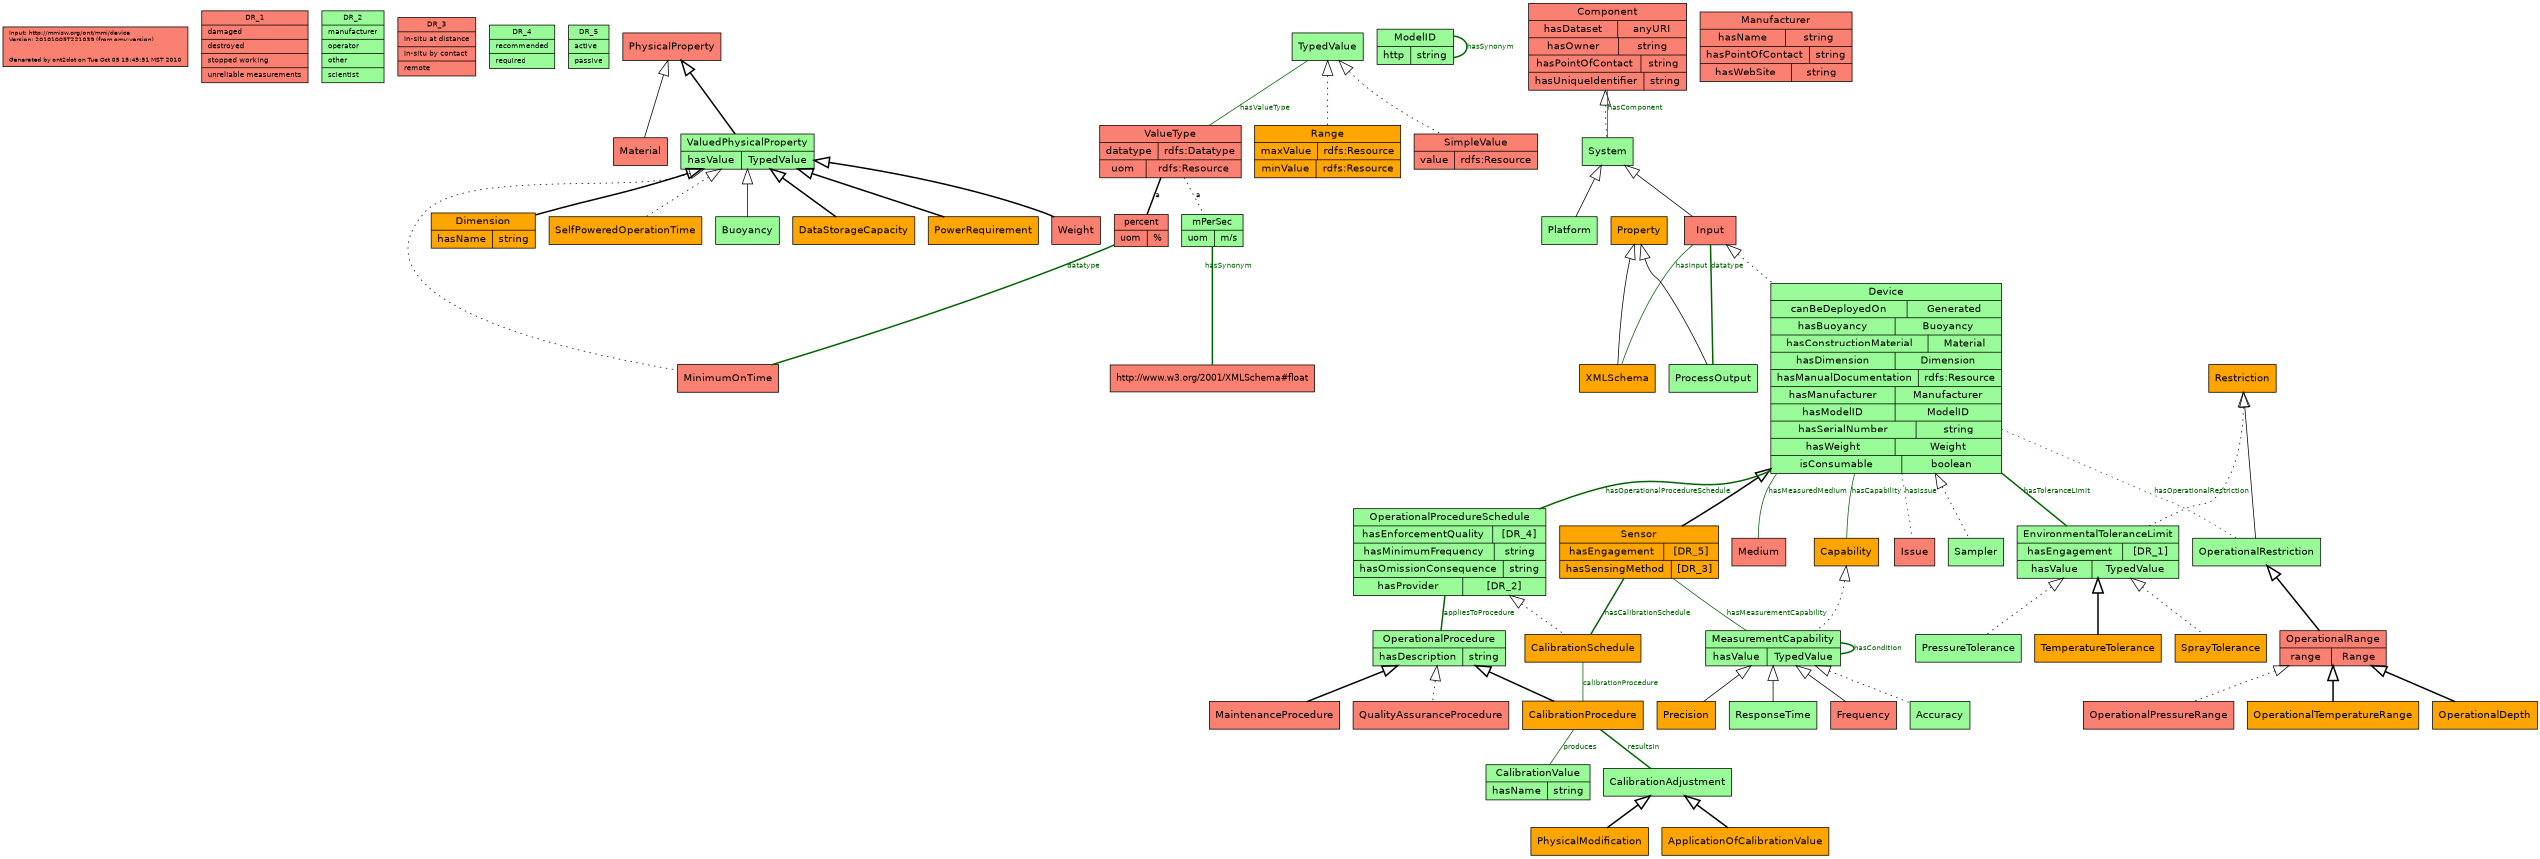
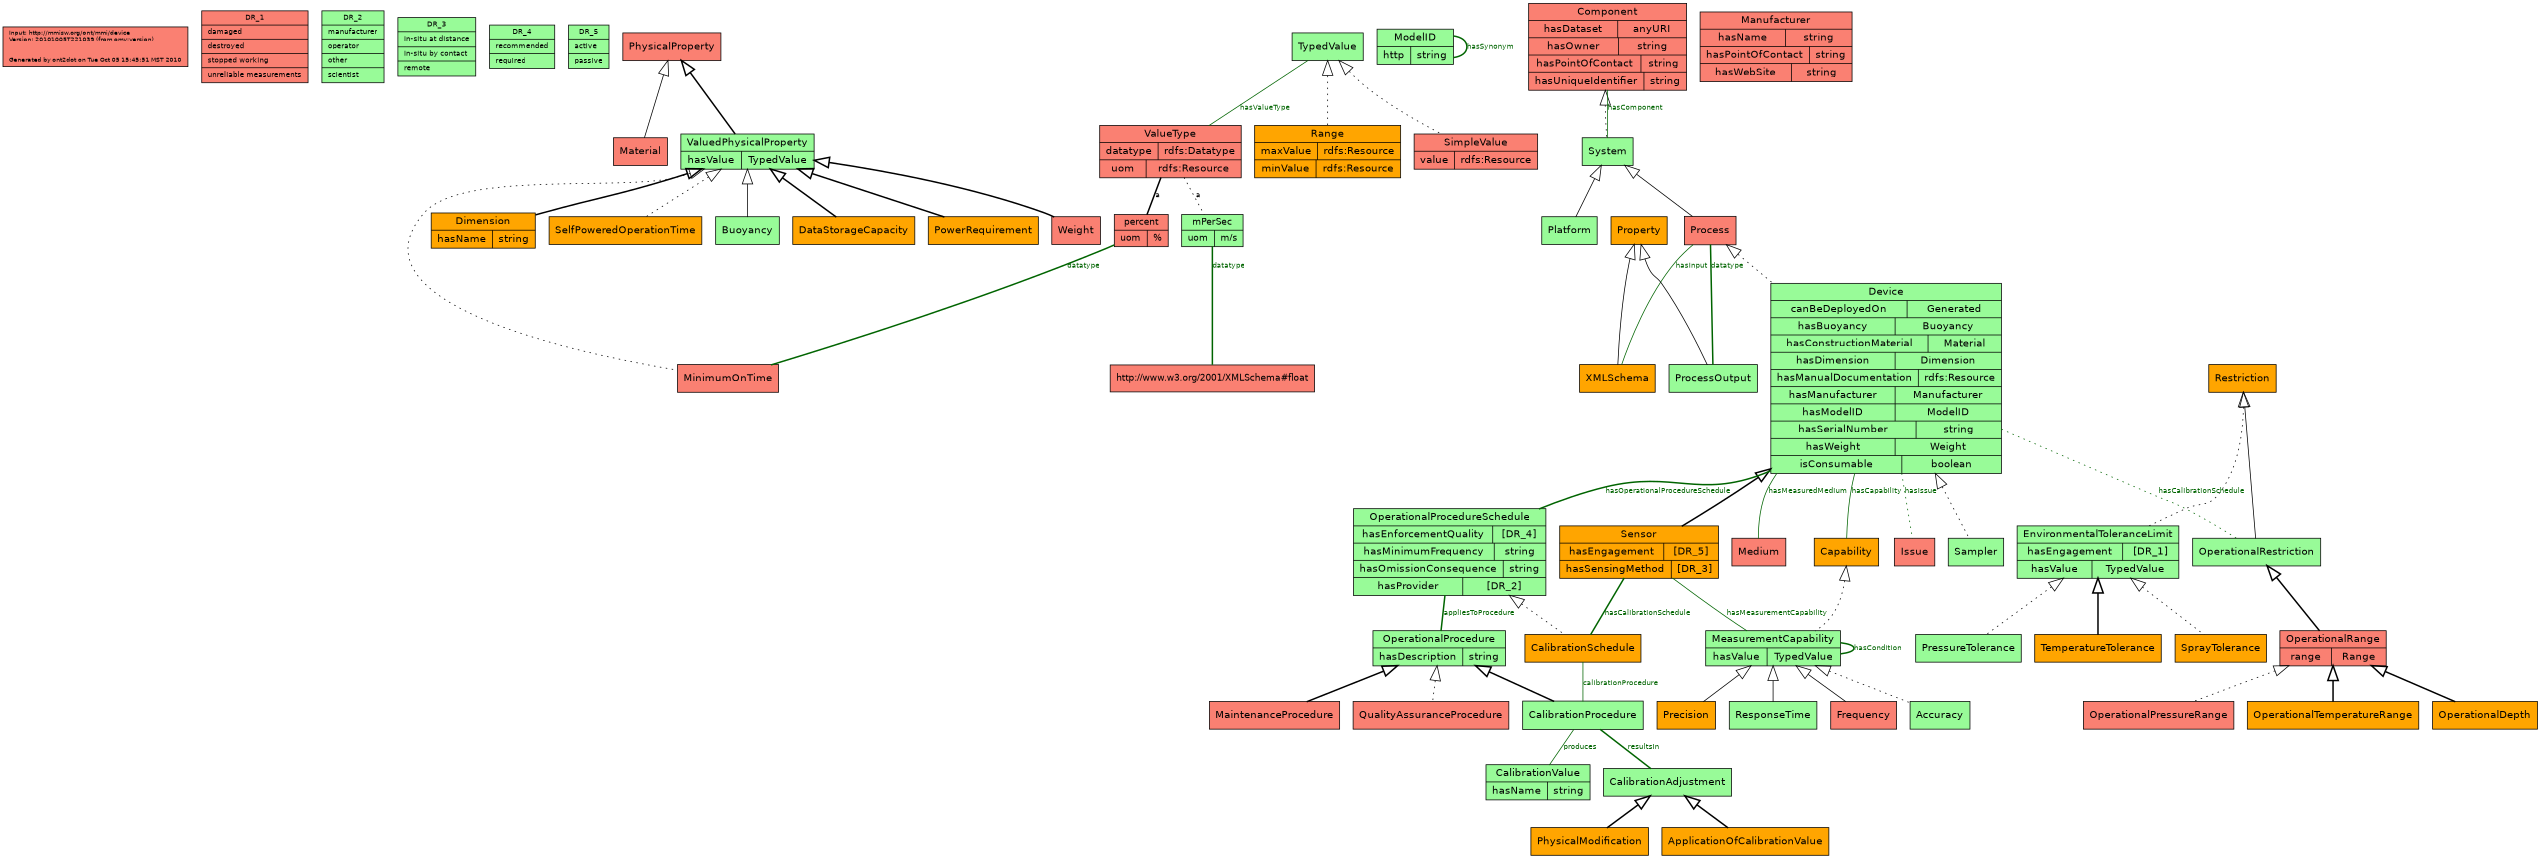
  digraph {
    node [fillcolor=palegreen fontname=helvetica fontsize=14 shape=record style=filled]
    edge [arrowhead=none arrowsize=2.0 arrowtail=onormal dir=back fontname=helvetica fontsize=10 style=bold]
    n1 [fillcolor=salmon fontsize=8 label="Input: http://mmisw.org/ont/mmi/device\lVersion: 20101005T221039 (from omv:version)\l\l\rGenerated by ont2dot on Tue Oct 05 15:45:51 MST 2010\r" shape=box]
    n2 [fillcolor=salmon fontsize=10 label="{DR_1|damaged\l|destroyed\l|stopped working\l|unreliable measurements\l}"]
    n3 [fontsize=10 label="{DR_2|manufacturer\l|operator\l|other\l|scientist\l}"]
-   n4 [fillcolor=salmon fontsize=10 label="{DR_3|in-situ at distance\l|in-situ by contact\l|remote\l}"]
+   n4 [fontsize=10 label="{DR_3|in-situ at distance\l|in-situ by contact\l|remote\l}"]
    n5 [fontsize=10 label="{DR_4|recommended\l|required\l}"]
    n6 [fontsize=10 label="{DR_5|active\l|passive\l}"]
    n7 [fillcolor=salmon label=PhysicalProperty]
    n8 [label="{ModelID|{http|string}}"]
    n9 [label=TypedValue]
    n10 [fillcolor=salmon label="{Component|{hasDataset|anyURI}|{hasOwner|string}|{hasPointOfContact|string}|{hasUniqueIdentifier|string}}"]
    n11 [fillcolor=salmon label="{Manufacturer|{hasName|string}|{hasPointOfContact|string}|{hasWebSite|string}}"]
    n12 [fillcolor=salmon label=Material]
    n13 [label="{ValuedPhysicalProperty|{hasValue|TypedValue}}"]
    n14 [fillcolor=salmon label="{ValueType|{datatype|rdfs:Datatype}|{uom|rdfs:Resource}}"]
    n15 [fillcolor=orange label="{Range|{maxValue|rdfs:Resource}|{minValue|rdfs:Resource}}"]
    n16 [fillcolor=salmon label="{SimpleValue|{value|rdfs:Resource}}"]
    n17 [label=System]
    n18 [fillcolor=salmon fontsize=12 label="{percent|{uom|%}}"]
    n19 [fontsize=12 label="{mPerSec|{uom|m/s}}"]
    n20 [fillcolor=salmon label=MinimumOnTime]
    "http://www.w3.org/2001/XMLSchema#float" [fillcolor=salmon fontsize=12 shape=box]
    n22 [fillcolor=orange label=TemperatureTolerance]
    n23 [label=ProcessOutput]
    n24 [label=Sampler]
    n25 [fillcolor=salmon label="{OperationalRange|{range|Range}}"]
    n26 [fillcolor=orange label=OperationalTemperatureRange]
    n27 [fillcolor=orange label=OperationalDepth]
    n28 [fillcolor=salmon label=OperationalPressureRange]
    n29 [fillcolor=orange label="{Dimension|{hasName|string}}"]
    n30 [fillcolor=orange label=SelfPoweredOperationTime]
    n31 [label=Buoyancy]
    n32 [fillcolor=orange label=DataStorageCapacity]
    n33 [fillcolor=orange label=PowerRequirement]
    n34 [fillcolor=salmon label=Weight]
    n35 [fillcolor=orange label=SprayTolerance]
    n36 [label=OperationalRestriction]
    n37 [label=Platform]
    n38 [label="{CalibrationValue|{hasName|string}}"]
    n39 [fillcolor=orange label=Restriction]
    n40 [label="{EnvironmentalToleranceLimit|{hasEngagement|[DR_1]}|{hasValue|TypedValue}}"]
    n41 [label=PressureTolerance]
-   n42 [fillcolor=salmon label=Input]
+   n42 [fillcolor=salmon label=Process]
    n43 [label="{Device|{canBeDeployedOn|Generated}|{hasBuoyancy|Buoyancy}|{hasConstructionMaterial|Material}|{hasDimension|Dimension}|{hasManualDocumentation|rdfs:Resource}|{hasManufacturer|Manufacturer}|{hasModelID|ModelID}|{hasSerialNumber|string}|{hasWeight|Weight}|{isConsumable|boolean}}"]
    n44 [fillcolor=orange label=XMLSchema]
    n45 [label="{MeasurementCapability|{hasValue|TypedValue}}"]
    n46 [fillcolor=orange label=Precision]
    n47 [label=ResponseTime]
    n48 [fillcolor=salmon label=Frequency]
    n49 [label=Accuracy]
    n50 [fillcolor=orange label="{Sensor|{hasEngagement|[DR_5]}|{hasSensingMethod|[DR_3]}}"]
    n51 [fillcolor=orange label=CalibrationSchedule]
-   n52 [fillcolor=orange label=CalibrationProcedure]
+   n52 [label=CalibrationProcedure]
    n53 [fillcolor=salmon label=MaintenanceProcedure]
    n54 [label="{OperationalProcedureSchedule|{hasEnforcementQuality|[DR_4]}|{hasMinimumFrequency|string}|{hasOmissionConsequence|string}|{hasProvider|[DR_2]}}"]
    n55 [label="{OperationalProcedure|{hasDescription|string}}"]
    n56 [fillcolor=salmon label=QualityAssuranceProcedure]
    n57 [fillcolor=orange label=PhysicalModification]
    n58 [fillcolor=salmon label=Medium]
    n59 [fillcolor=orange label=Capability]
    n60 [fillcolor=salmon label=Issue]
    n61 [label=CalibrationAdjustment]
    n62 [fillcolor=orange label=ApplicationOfCalibrationValue]
    n63 [fillcolor=orange label=Property]
    subgraph sub_1 {
      rank=source
      n1
    }
    subgraph sub_2 {
      rank=source
      n2
      n3
      n4
      n5
      n6
    }
    subgraph sub_3 {
      rank=source
      n7
    }
    subgraph sub_4 {
      rank=source
      n8
    }
    subgraph sub_5 {
      rank=source
      n9
    }
    subgraph sub_6 {
      rank=source
      n10
    }
    subgraph sub_7 {
      rank=source
      n11
    }
    n7 -> n12 [style=solid]
    n7 -> n13
    n8 -> n8 [arrowhead=vee arrowsize=1.0 arrowtail=none color=darkgreen fontcolor=darkgreen label=hasSynonym]
    n9 -> n14 [arrowhead=vee arrowsize=1.0 arrowtail=none color=darkgreen fontcolor=darkgreen label=hasValueType style=solid]
    n9 -> n15 [style=dotted]
    n9 -> n16 [style=dotted]
    n10 -> n17 [style=dotted]
    n13 -> n20 [style=dotted]
    n13 -> n29
    n13 -> n30 [style=dotted]
    n13 -> n31 [style=solid]
    n13 -> n32
    n13 -> n33
    n13 -> n34
    n14 -> n18 [arrowsize=1.0 arrowtail=vee color=black dir=normal fontcolor=black label=a]
    n14 -> n19 [arrowsize=1.0 arrowtail=vee color=black dir=normal fontcolor=black label=a style=dotted]
    n17 -> n10 [arrowhead=vee arrowsize=1.0 arrowtail=none color=darkgreen fontcolor=darkgreen label=hasComponent style=solid]
    n17 -> n37 [style=solid]
    n17 -> n42 [style=solid]
    n18 -> n20 [arrowhead=vee arrowsize=1.0 arrowtail=none color=darkgreen fontcolor=darkgreen label=datatype]
-   n19 -> "http://www.w3.org/2001/XMLSchema#float" [arrowhead=vee arrowsize=1.0 arrowtail=none color=darkgreen fontcolor=darkgreen label=hasSynonym]
+   n19 -> "http://www.w3.org/2001/XMLSchema#float" [arrowhead=vee arrowsize=1.0 arrowtail=none color=darkgreen fontcolor=darkgreen label=datatype]
    n25 -> n26
    n25 -> n27
    n25 -> n28 [style=dotted]
    n36 -> n25
    n39 -> n36 [style=solid]
    n39 -> n40 [style=dotted]
    n40 -> n22
    n40 -> n35 [style=dotted]
    n40 -> n41 [style=dotted]
    n42 -> n23 [arrowhead=vee arrowsize=1.0 arrowtail=none color=darkgreen fontcolor=darkgreen label=datatype]
    n42 -> n43 [style=dotted]
    n42 -> n44 [arrowhead=vee arrowsize=1.0 arrowtail=none color=darkgreen fontcolor=darkgreen label=hasInput style=solid]
    n43 -> n24 [style=dotted]
-   n43 -> n36 [arrowhead=vee arrowsize=1.0 arrowtail=none color=darkgreen fontcolor=darkgreen label=hasOperationalRestriction style=dotted]
-   n43 -> n40 [arrowhead=vee arrowsize=1.0 arrowtail=none color=darkgreen fontcolor=darkgreen label=hasToleranceLimit]
+   n43 -> n36 [arrowhead=vee arrowsize=1.0 arrowtail=none color=darkgreen fontcolor=darkgreen label=hasCalibrationSchedule style=dotted]
    n43 -> n50
    n43 -> n54 [arrowhead=vee arrowsize=1.0 arrowtail=none color=darkgreen fontcolor=darkgreen label=hasOperationalProcedureSchedule]
    n43 -> n58 [arrowhead=vee arrowsize=1.0 arrowtail=none color=darkgreen fontcolor=darkgreen label=hasMeasuredMedium style=solid]
    n43 -> n59 [arrowhead=vee arrowsize=1.0 arrowtail=none color=darkgreen fontcolor=darkgreen label=hasCapability style=solid]
    n43 -> n60 [arrowhead=vee arrowsize=1.0 arrowtail=none color=darkgreen fontcolor=darkgreen label=hasIssue style=dotted]
    n45 -> n45 [arrowhead=vee arrowsize=1.0 arrowtail=none color=darkgreen fontcolor=darkgreen label=hasCondition]
    n45 -> n46 [style=solid]
    n45 -> n47 [style=solid]
    n45 -> n48 [style=solid]
    n45 -> n49 [style=dotted]
    n50 -> n45 [arrowhead=vee arrowsize=1.0 arrowtail=none color=darkgreen fontcolor=darkgreen label=hasMeasurementCapability style=solid]
    n50 -> n51 [arrowhead=vee arrowsize=1.0 arrowtail=none color=darkgreen fontcolor=darkgreen label=hasCalibrationSchedule]
    n51 -> n52 [arrowhead=vee arrowsize=1.0 arrowtail=none color=darkgreen fontcolor=darkgreen label=calibrationProcedure style=solid]
    n52 -> n38 [arrowhead=vee arrowsize=1.0 arrowtail=none color=darkgreen fontcolor=darkgreen label=produces style=solid]
    n52 -> n61 [arrowhead=vee arrowsize=1.0 arrowtail=none color=darkgreen fontcolor=darkgreen label=resultsIn]
    n54 -> n51 [style=dotted]
    n54 -> n55 [arrowhead=vee arrowsize=1.0 arrowtail=none color=darkgreen fontcolor=darkgreen label=appliesToProcedure]
    n55 -> n52
    n55 -> n53
    n55 -> n56 [style=dotted]
    n59 -> n45 [style=dotted]
    n61 -> n57
    n61 -> n62
    n63 -> n23 [style=solid]
    n63 -> n44 [style=solid]
  }
